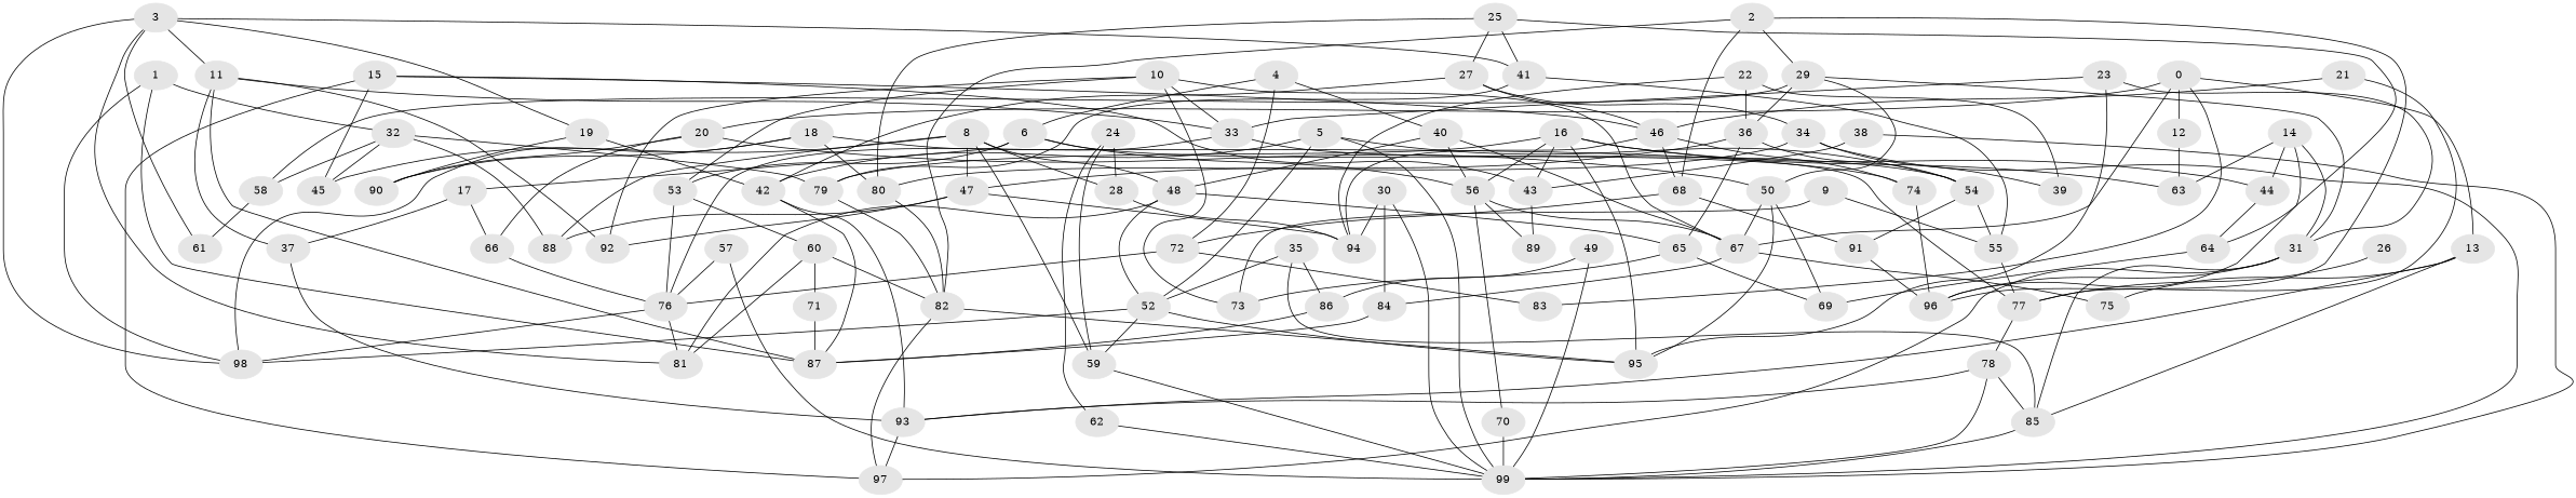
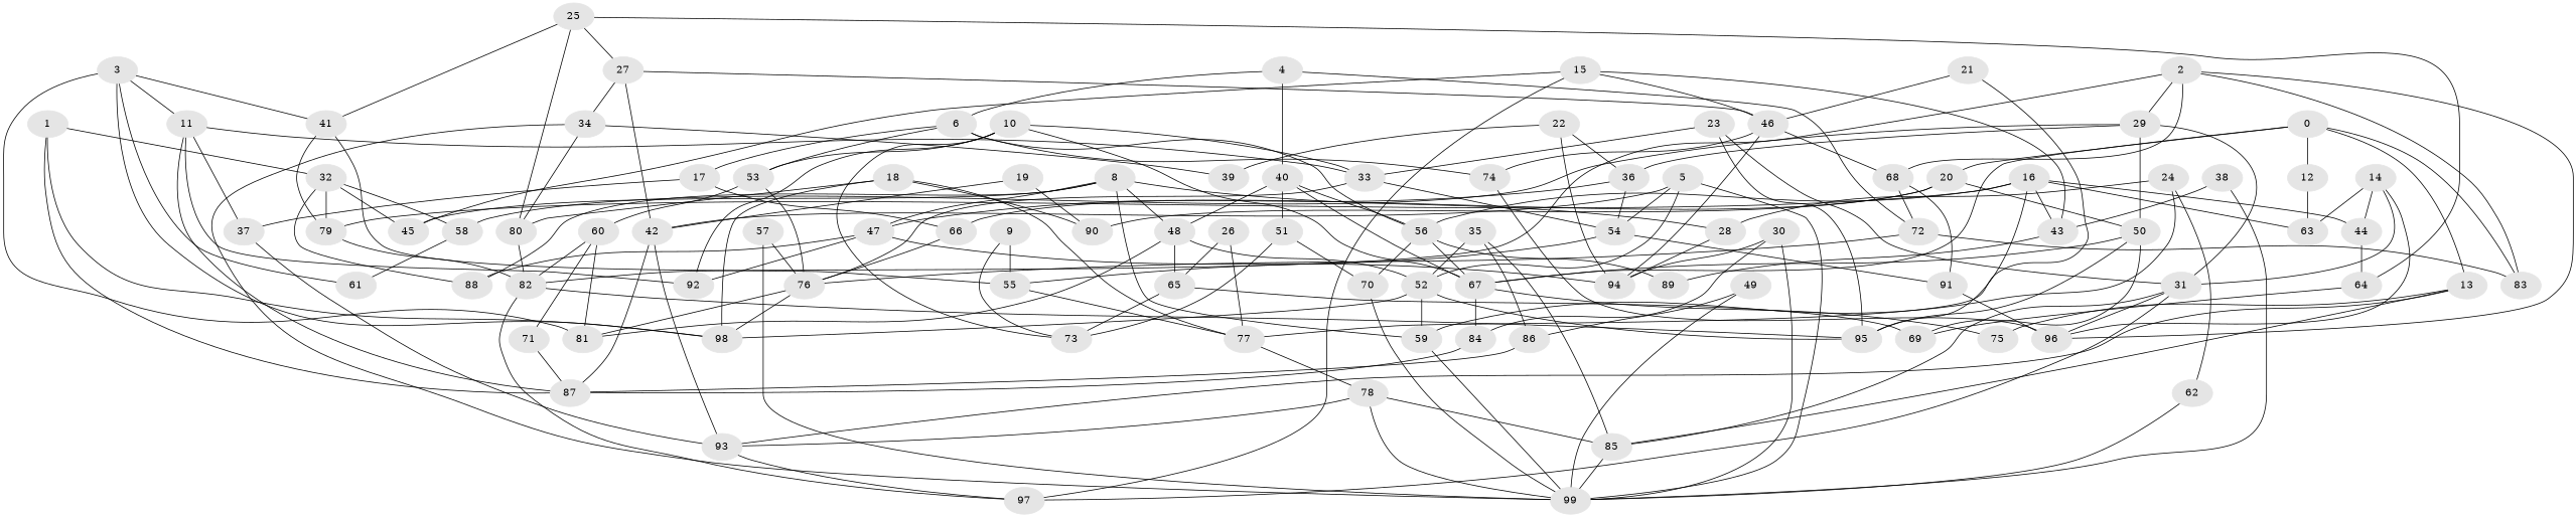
  graph {
    node [color=gray90 style=filled]
    1
    32
    87
    98
    45
    88
    79
    58
    2
    29
    68
    82
    83
    96
    31
    50
    36
    72
    91
    97
    95
    3
    11
    19
    41
    61
    81
    33
    92
    37
    42
    90
    55
    4
    6
    40
    17
    53
    56
    74
    67
    48
+   51
    76
    5
    52
    54
    99
    93
    59
    66
    60
    89
    70
    n55 [label=0]
    12
    13
    20
    63
    75
    85
    84
    8
    28
    47
    94
    65
    9
    73
    77
    10
    44
    64
    14
    15
    43
    46
    16
    18
    80
    78
    69
    21
    22
    39
    23
    24
    62
    25
    27
    34
    26
    30
    35
    86
    38
    49
    71
    57
    1 -- 32
    1 -- 87
    1 -- 98
    32 -- 45
    32 -- 88
    32 -- 79
    32 -- 58
    79 -- 82
    58 -- 61
    2 -- 29
    2 -- 68
    2 -- 82
+   2 -- 83
    2 -- 96
    29 -- 58
    29 -- 31
    29 -- 50
    29 -- 36
    68 -- 72
    68 -- 91
    82 -- 97
    82 -- 95
    31 -- 96
    31 -- 97
    31 -- 85
    50 -- 95
    50 -- 67
    50 -- 69
    36 -- 54
    36 -- 47
    72 -- 83
    72 -- 76
    91 -- 96
    3 -- 98
    3 -- 11
-   3 -- 19
    3 -- 41
    3 -- 61
    3 -- 81
    11 -- 87
    11 -- 33
    11 -- 92
    11 -- 37
    19 -- 42
    19 -- 90
    41 -- 79
    41 -- 55
    33 -- 76
    33 -- 54
    37 -- 93
    42 -- 87
    42 -- 93
    55 -- 77
    4 -- 72
    4 -- 6
    4 -- 40
    6 -- 17
    6 -- 53
    6 -- 56
    6 -- 74
    40 -- 56
    40 -- 67
    40 -- 48
+   40 -- 51
    17 -- 37
    17 -- 66
    53 -- 76
    53 -- 60
    56 -- 67
    56 -- 89
    56 -- 70
    74 -- 96
    67 -- 75
    67 -- 84
    48 -- 81
    48 -- 52
    48 -- 65
+   51 -- 70
+   51 -- 73
    76 -- 98
    76 -- 81
    5 -- 42
    5 -- 52
    5 -- 54
    5 -- 99
    52 -- 98
    52 -- 95
    52 -- 59
    54 -- 91
    54 -- 55
    93 -- 97
    59 -- 99
    66 -- 76
    60 -- 82
    60 -- 81
    60 -- 71
    70 -- 99
    n55 -- 83
    n55 -- 67
    n55 -- 12
    n55 -- 13
    n55 -- 20
    12 -- 63
    13 -- 93
    13 -- 75
    13 -- 85
    20 -- 50
    20 -- 90
    20 -- 66
    85 -- 99
    84 -- 87
    8 -- 45
    8 -- 88
    8 -- 48
    8 -- 59
    8 -- 28
    8 -- 47
    28 -- 94
    47 -- 88
    47 -- 92
    47 -- 94
    65 -- 73
    65 -- 69
    9 -- 55
    9 -- 73
    77 -- 78
    10 -- 33
    10 -- 92
    10 -- 53
    10 -- 67
    10 -- 73
    44 -- 64
    64 -- 69
    14 -- 96
    14 -- 31
    14 -- 63
    14 -- 44
    15 -- 45
    15 -- 97
    15 -- 43
    15 -- 46
    43 -- 89
    46 -- 68
    46 -- 74
    46 -- 94
    16 -- 79
    16 -- 95
    16 -- 56
    16 -- 63
    16 -- 44
    16 -- 43
    18 -- 98
    18 -- 90
    18 -- 77
    18 -- 80
    80 -- 82
    78 -- 99
    78 -- 93
    78 -- 85
    21 -- 77
    21 -- 46
    22 -- 36
    22 -- 94
    22 -- 39
    23 -- 31
    23 -- 95
    23 -- 33
    24 -- 59
    24 -- 28
    24 -- 62
    62 -- 99
    25 -- 41
    25 -- 64
    25 -- 80
    25 -- 27
    27 -- 42
    27 -- 46
    27 -- 34
    34 -- 99
    34 -- 80
    34 -- 39
-   36 -- 65
+   26 -- 65
    26 -- 77
    30 -- 99
    30 -- 84
    30 -- 94
    35 -- 52
    35 -- 85
    35 -- 86
    86 -- 87
    38 -- 99
    38 -- 43
    49 -- 99
    49 -- 86
    71 -- 87
    57 -- 76
    57 -- 99
  }
